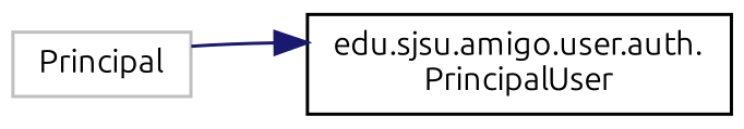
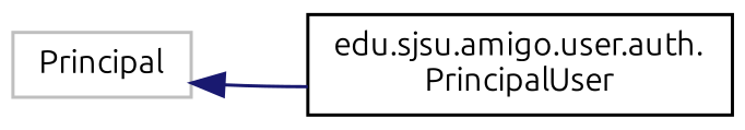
  digraph {
    rankdir=LR
    fontname=Ubuntu
    node [fillcolor=white fontname=Ubuntu fontsize=10 shape=record style=filled]
    n1 [color=grey75 height=0.2 label=Principal width=0.4]
    n2 [color=black height=0.2 label="edu.sjsu.amigo.user.auth.\lPrincipalUser" width=0.4]
-   n2 -> n1 [color=midnightblue dir=back fontname=Ubuntu fontsize=10 labelfontname=Helvetica labelfontsize=10 style=solid]
+   n1 -> n2 [color=midnightblue dir=back fontname=Ubuntu fontsize=10 labelfontname=Helvetica labelfontsize=10 style=solid]
  }
